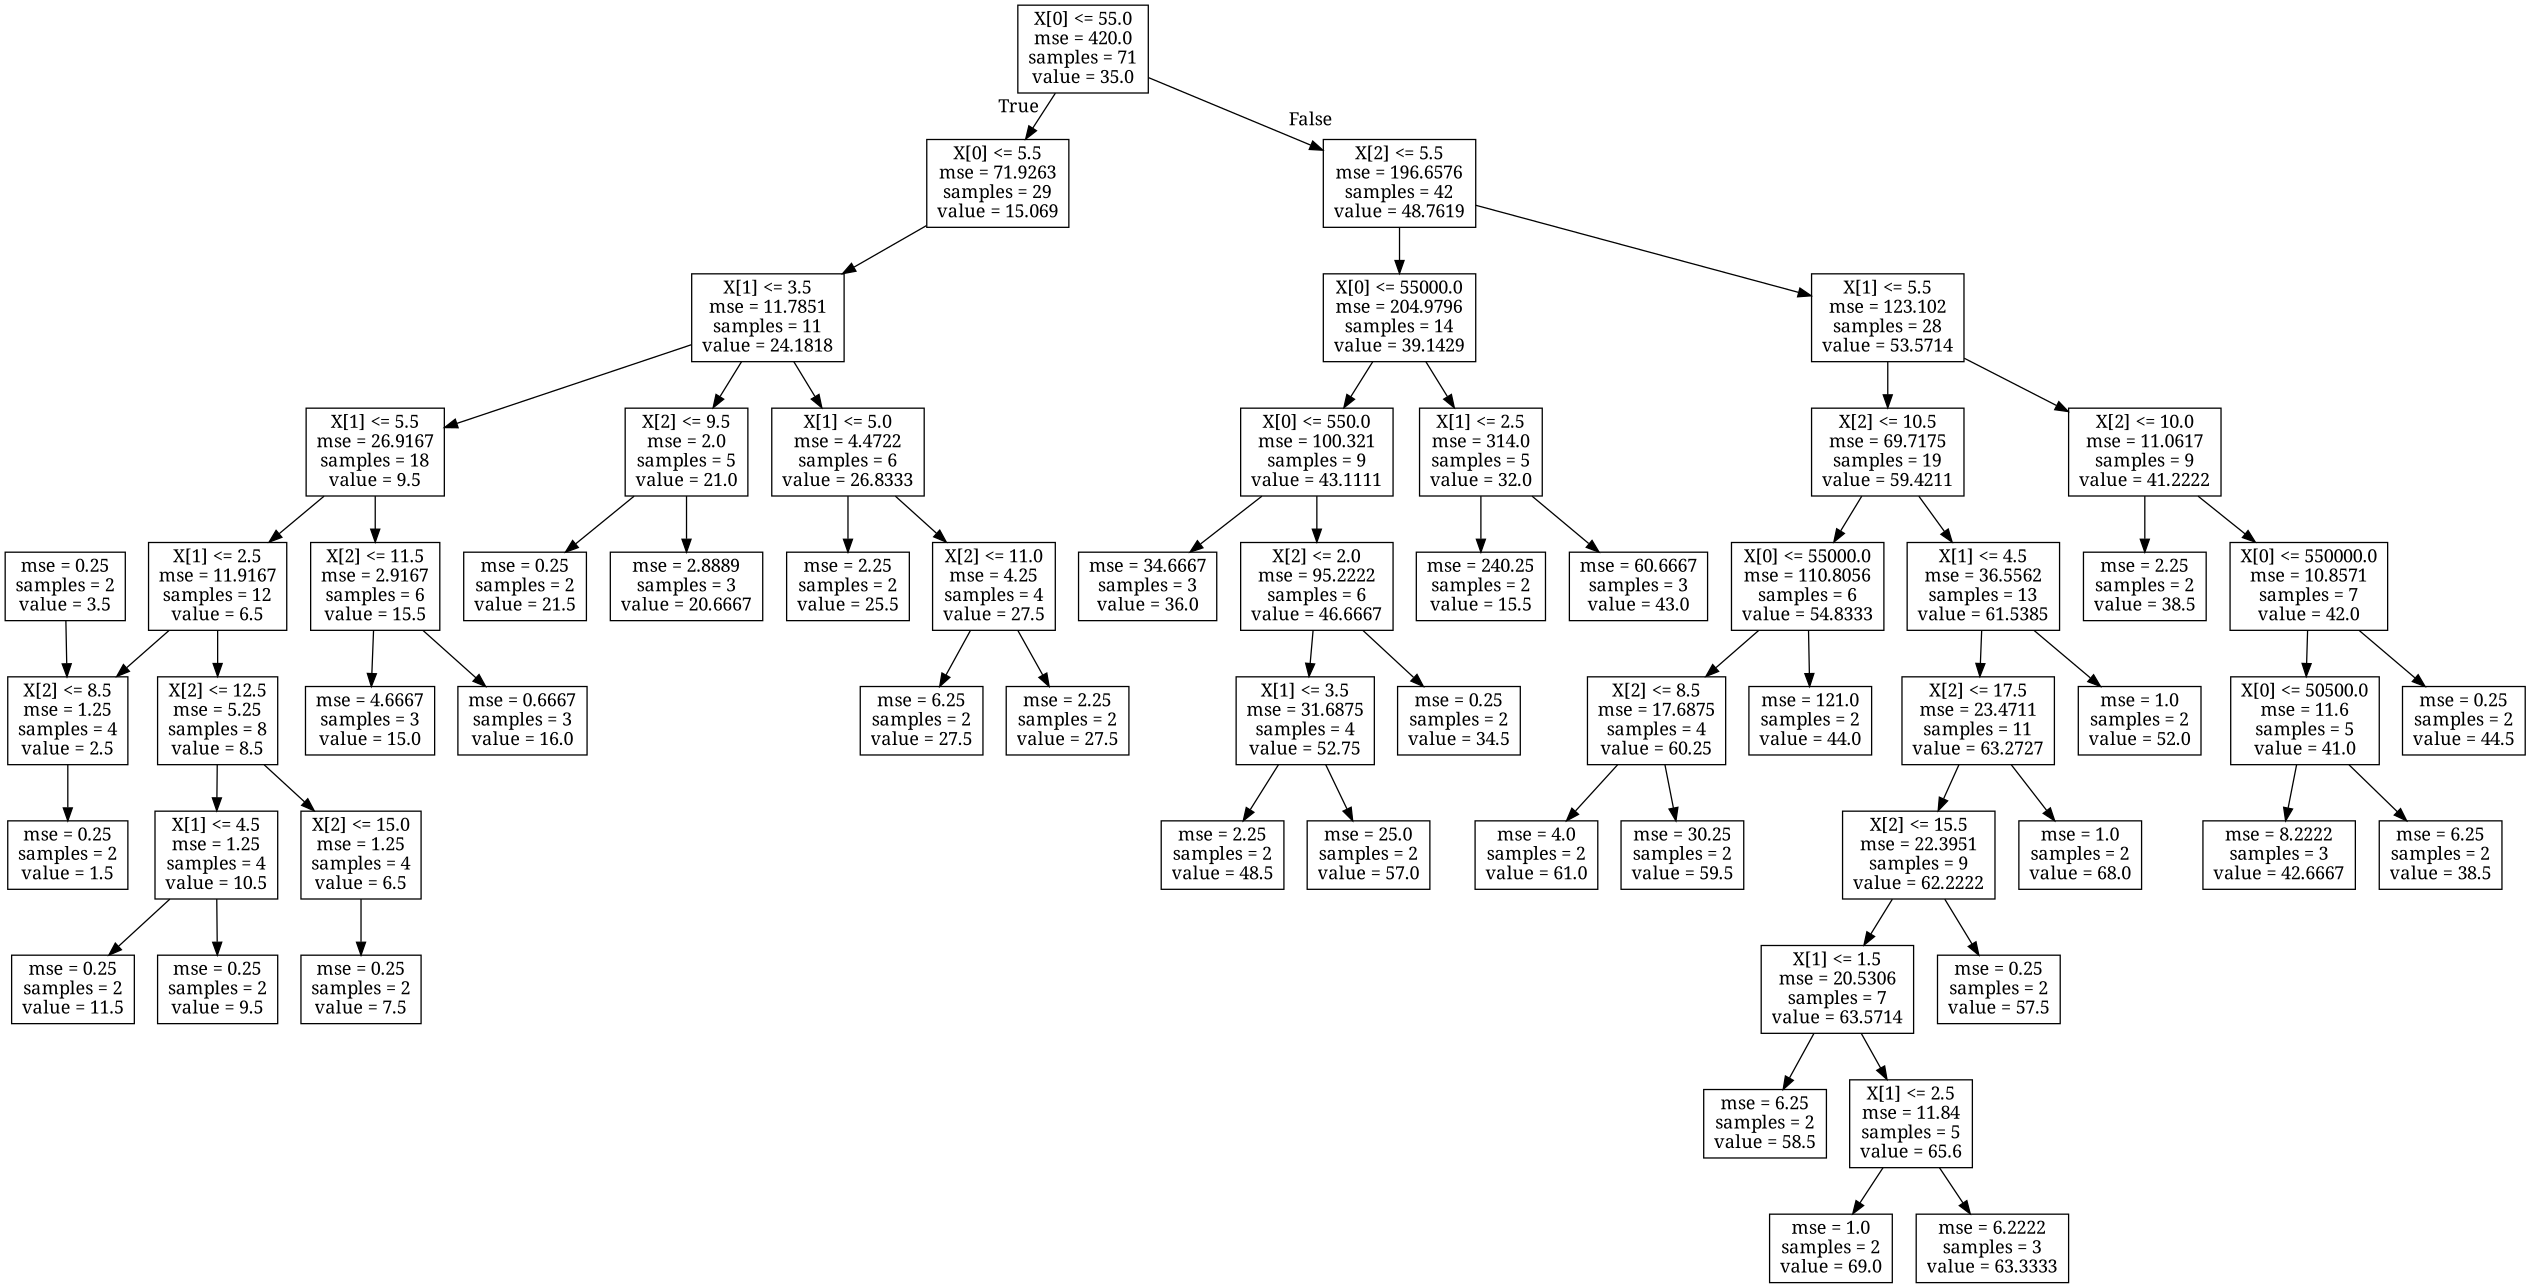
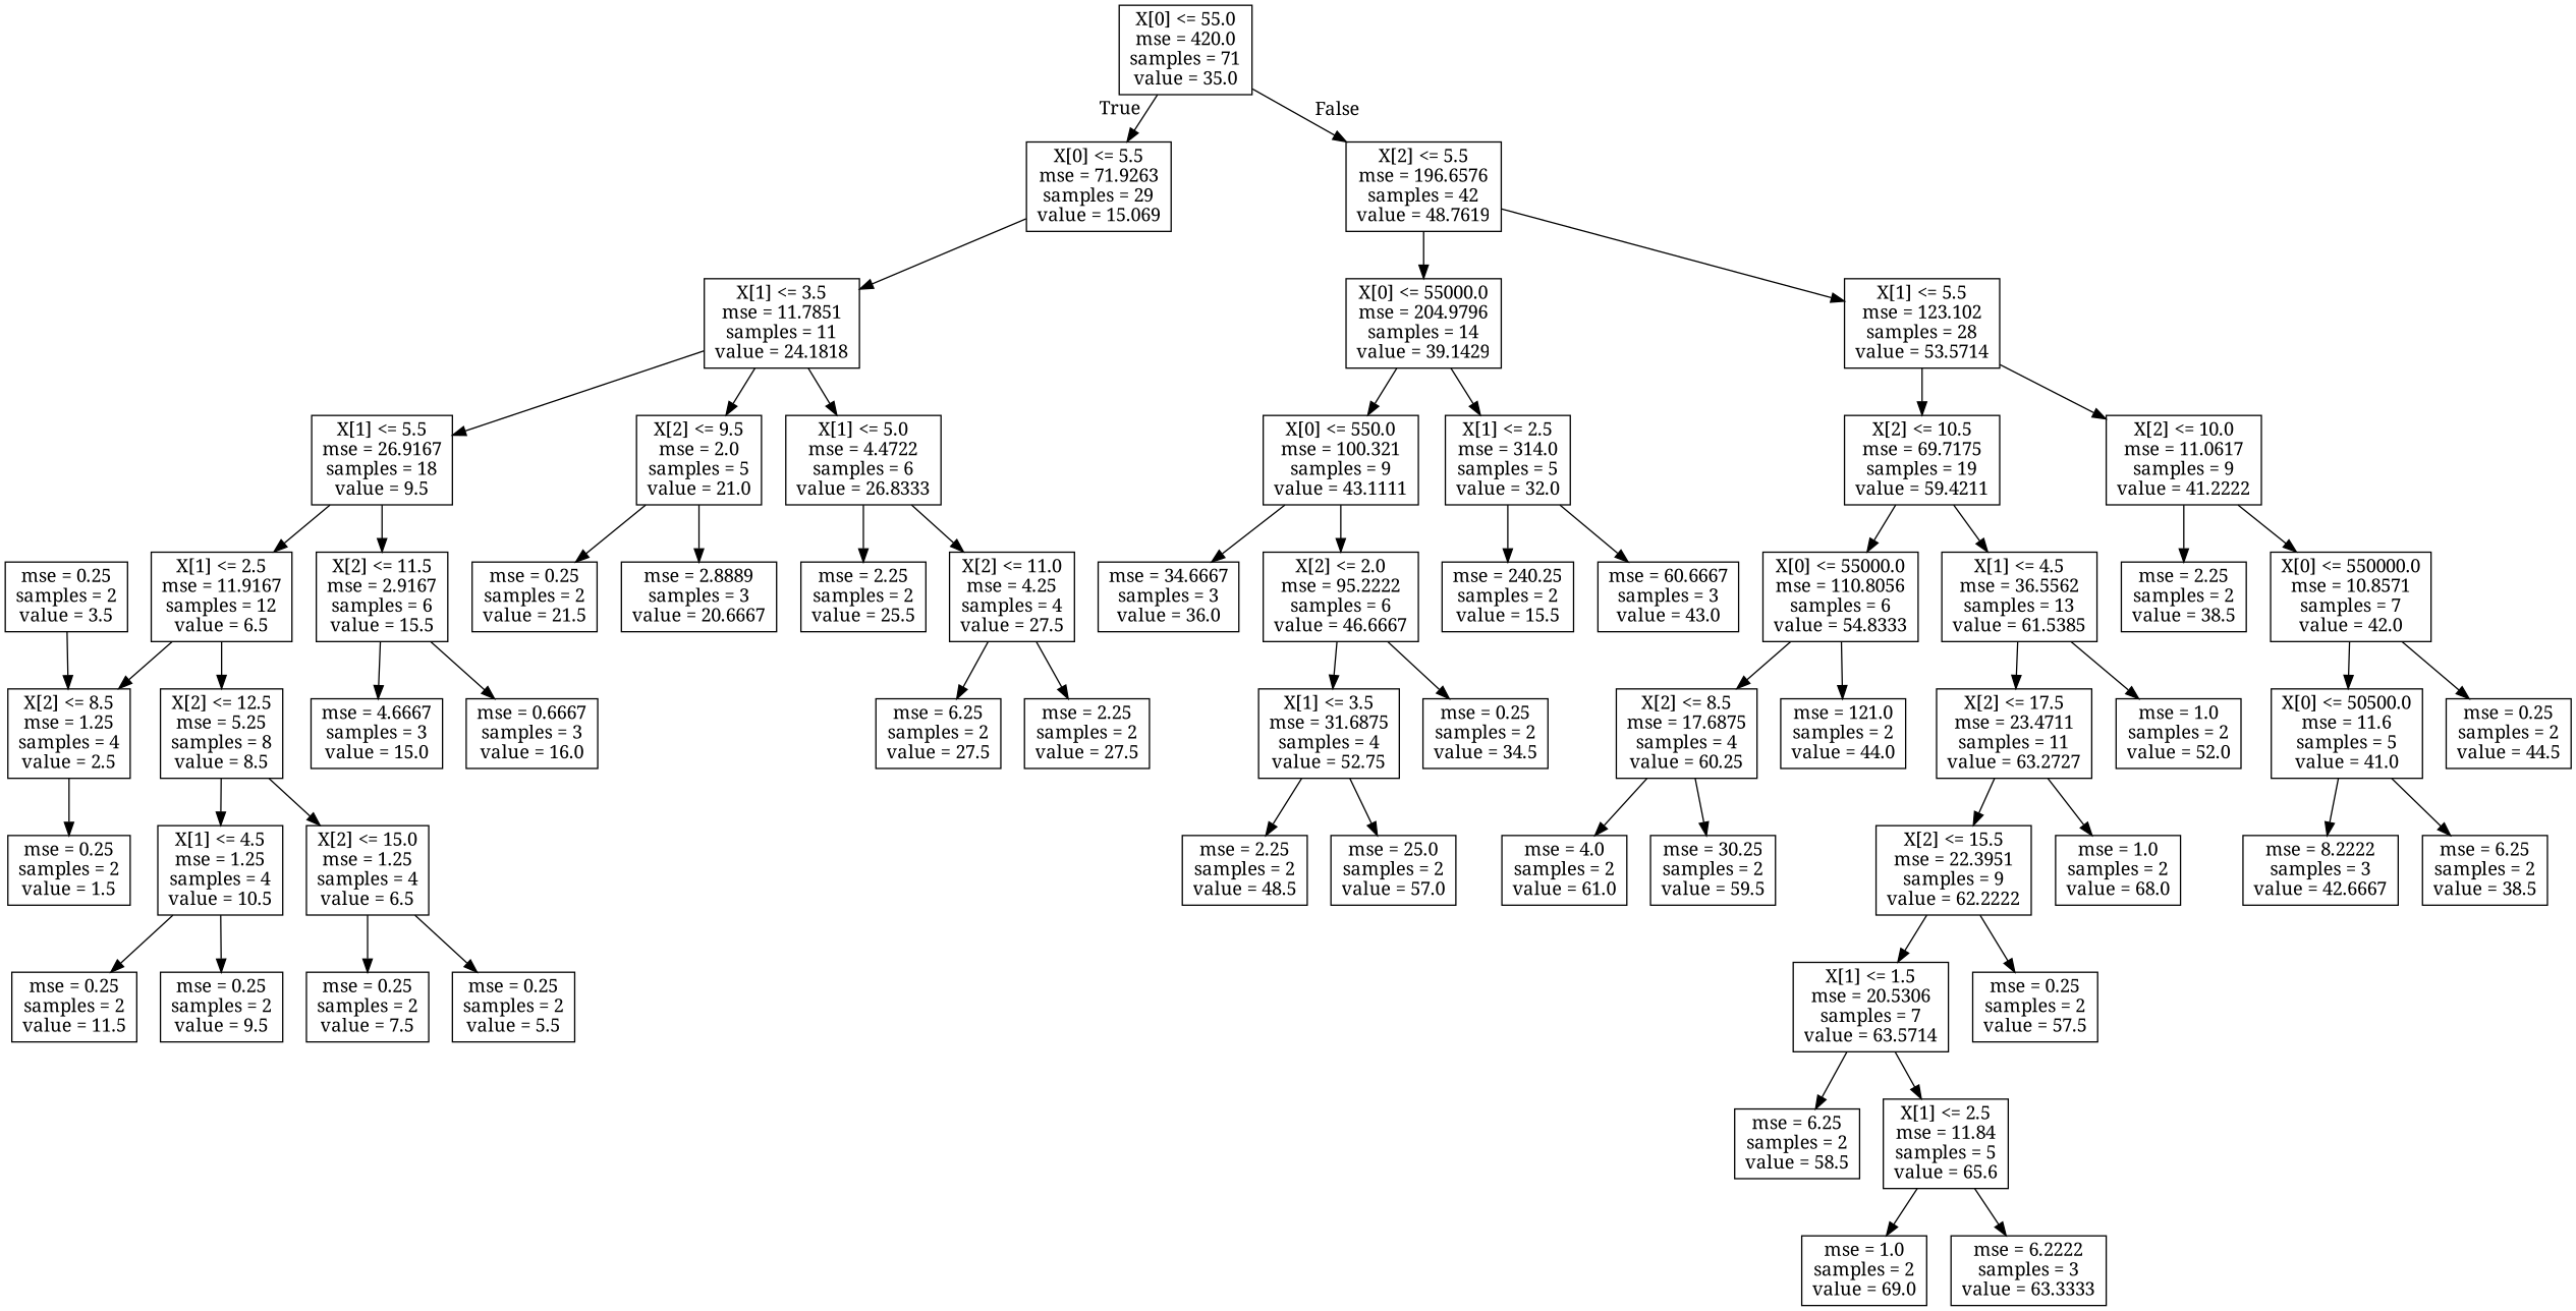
  digraph {
    fontname="Noto Serif"
    node [fontname="Noto Serif" shape=box]
    edge [fontname="Noto Serif"]
    n1 [label="X[0] <= 55.0\nmse = 420.0\nsamples = 71\nvalue = 35.0"]
    n2 [label="X[0] <= 5.5\nmse = 71.9263\nsamples = 29\nvalue = 15.069"]
    n3 [label="X[2] <= 5.5\nmse = 196.6576\nsamples = 42\nvalue = 48.7619"]
    n4 [label="X[1] <= 3.5\nmse = 11.7851\nsamples = 11\nvalue = 24.1818"]
    n5 [label="X[0] <= 55000.0\nmse = 204.9796\nsamples = 14\nvalue = 39.1429"]
    n6 [label="X[1] <= 5.5\nmse = 123.102\nsamples = 28\nvalue = 53.5714"]
    n7 [label="X[1] <= 5.5\nmse = 26.9167\nsamples = 18\nvalue = 9.5"]
    n8 [label="X[1] <= 2.5\nmse = 11.9167\nsamples = 12\nvalue = 6.5"]
    n9 [label="X[2] <= 11.5\nmse = 2.9167\nsamples = 6\nvalue = 15.5"]
    n10 [label="X[2] <= 9.5\nmse = 2.0\nsamples = 5\nvalue = 21.0"]
    n11 [label="X[1] <= 5.0\nmse = 4.4722\nsamples = 6\nvalue = 26.8333"]
    n12 [label="X[2] <= 8.5\nmse = 1.25\nsamples = 4\nvalue = 2.5"]
    n13 [label="X[2] <= 12.5\nmse = 5.25\nsamples = 8\nvalue = 8.5"]
    n14 [label="mse = 4.6667\nsamples = 3\nvalue = 15.0"]
    n15 [label="mse = 0.6667\nsamples = 3\nvalue = 16.0"]
    n16 [label="mse = 0.25\nsamples = 2\nvalue = 1.5"]
    n17 [label="X[1] <= 4.5\nmse = 1.25\nsamples = 4\nvalue = 10.5"]
    n18 [label="X[2] <= 15.0\nmse = 1.25\nsamples = 4\nvalue = 6.5"]
    n19 [label="mse = 0.25\nsamples = 2\nvalue = 3.5"]
    n20 [label="mse = 0.25\nsamples = 2\nvalue = 11.5"]
    n21 [label="mse = 0.25\nsamples = 2\nvalue = 9.5"]
    n22 [label="mse = 0.25\nsamples = 2\nvalue = 7.5"]
+   n23 [label="mse = 0.25\nsamples = 2\nvalue = 5.5"]
    n24 [label="mse = 0.25\nsamples = 2\nvalue = 21.5"]
    n25 [label="mse = 2.8889\nsamples = 3\nvalue = 20.6667"]
    n26 [label="mse = 2.25\nsamples = 2\nvalue = 25.5"]
    n27 [label="X[2] <= 11.0\nmse = 4.25\nsamples = 4\nvalue = 27.5"]
    n28 [label="mse = 6.25\nsamples = 2\nvalue = 27.5"]
    n29 [label="mse = 2.25\nsamples = 2\nvalue = 27.5"]
    n30 [label="X[0] <= 550.0\nmse = 100.321\nsamples = 9\nvalue = 43.1111"]
    n31 [label="X[1] <= 2.5\nmse = 314.0\nsamples = 5\nvalue = 32.0"]
    n32 [label="X[2] <= 10.5\nmse = 69.7175\nsamples = 19\nvalue = 59.4211"]
    n33 [label="X[2] <= 10.0\nmse = 11.0617\nsamples = 9\nvalue = 41.2222"]
    n34 [label="mse = 34.6667\nsamples = 3\nvalue = 36.0"]
    n35 [label="X[2] <= 2.0\nmse = 95.2222\nsamples = 6\nvalue = 46.6667"]
    n36 [label="mse = 240.25\nsamples = 2\nvalue = 15.5"]
    n37 [label="mse = 60.6667\nsamples = 3\nvalue = 43.0"]
    n38 [label="X[1] <= 3.5\nmse = 31.6875\nsamples = 4\nvalue = 52.75"]
    n39 [label="mse = 0.25\nsamples = 2\nvalue = 34.5"]
    n40 [label="mse = 2.25\nsamples = 2\nvalue = 48.5"]
    n41 [label="mse = 25.0\nsamples = 2\nvalue = 57.0"]
    n42 [label="X[0] <= 55000.0\nmse = 110.8056\nsamples = 6\nvalue = 54.8333"]
    n43 [label="X[1] <= 4.5\nmse = 36.5562\nsamples = 13\nvalue = 61.5385"]
    n44 [label="mse = 2.25\nsamples = 2\nvalue = 38.5"]
    n45 [label="X[0] <= 550000.0\nmse = 10.8571\nsamples = 7\nvalue = 42.0"]
    n46 [label="X[2] <= 8.5\nmse = 17.6875\nsamples = 4\nvalue = 60.25"]
    n47 [label="mse = 121.0\nsamples = 2\nvalue = 44.0"]
    n48 [label="X[2] <= 17.5\nmse = 23.4711\nsamples = 11\nvalue = 63.2727"]
    n49 [label="mse = 1.0\nsamples = 2\nvalue = 52.0"]
    n50 [label="mse = 4.0\nsamples = 2\nvalue = 61.0"]
    n51 [label="mse = 30.25\nsamples = 2\nvalue = 59.5"]
    n52 [label="X[2] <= 15.5\nmse = 22.3951\nsamples = 9\nvalue = 62.2222"]
    n53 [label="mse = 1.0\nsamples = 2\nvalue = 68.0"]
    n54 [label="X[1] <= 1.5\nmse = 20.5306\nsamples = 7\nvalue = 63.5714"]
    n55 [label="mse = 0.25\nsamples = 2\nvalue = 57.5"]
    n56 [label="mse = 6.25\nsamples = 2\nvalue = 58.5"]
    n57 [label="X[1] <= 2.5\nmse = 11.84\nsamples = 5\nvalue = 65.6"]
    n58 [label="mse = 1.0\nsamples = 2\nvalue = 69.0"]
    n59 [label="mse = 6.2222\nsamples = 3\nvalue = 63.3333"]
    n60 [label="X[0] <= 50500.0\nmse = 11.6\nsamples = 5\nvalue = 41.0"]
    n61 [label="mse = 0.25\nsamples = 2\nvalue = 44.5"]
    n62 [label="mse = 8.2222\nsamples = 3\nvalue = 42.6667"]
    n63 [label="mse = 6.25\nsamples = 2\nvalue = 38.5"]
    n1 -> n2 [headlabel=True labelangle=45 labeldistance=2.5]
    n1 -> n3 [headlabel=False labelangle=-45 labeldistance=2.5]
    n2 -> n4
    n3 -> n5
    n3 -> n6
    n4 -> n7
    n4 -> n10
    n4 -> n11
    n5 -> n30
    n5 -> n31
    n6 -> n32
    n6 -> n33
    n7 -> n8
    n7 -> n9
    n8 -> n12
    n8 -> n13
    n9 -> n14
    n9 -> n15
    n10 -> n24
    n10 -> n25
    n11 -> n26
    n11 -> n27
    n12 -> n16
    n13 -> n17
    n13 -> n18
    n17 -> n20
    n17 -> n21
    n18 -> n22
+   n18 -> n23
    n19 -> n12
    n27 -> n28
    n27 -> n29
    n30 -> n34
    n30 -> n35
    n31 -> n36
    n31 -> n37
    n32 -> n42
    n32 -> n43
    n33 -> n44
    n33 -> n45
    n35 -> n38
    n35 -> n39
    n38 -> n40
    n38 -> n41
    n42 -> n46
    n42 -> n47
    n43 -> n48
    n43 -> n49
    n45 -> n60
    n45 -> n61
    n46 -> n50
    n46 -> n51
    n48 -> n52
    n48 -> n53
    n52 -> n54
    n52 -> n55
    n54 -> n56
    n54 -> n57
    n57 -> n58
    n57 -> n59
    n60 -> n62
    n60 -> n63
  }
